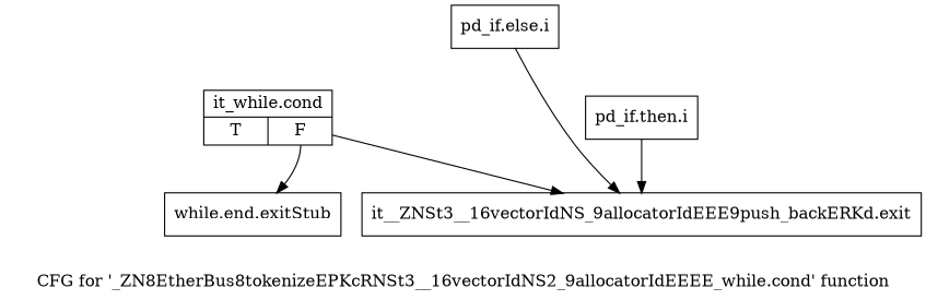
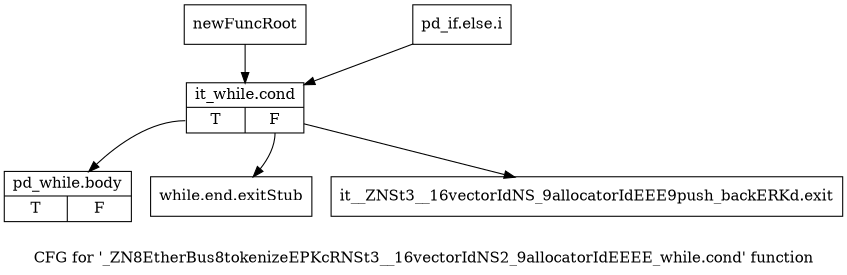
  digraph {
    label="CFG for '_ZN8EtherBus8tokenizeEPKcRNSt3__16vectorIdNS2_9allocatorIdEEEE_while.cond' function"
    node [shape=record]
+   n1 [label="{newFuncRoot}"]
    n2 [label="{it_while.cond|{<s0>T|<s1>F}}"]
    n3 [label="{while.end.exitStub}"]
+   n4 [label="{pd_while.body|{<s0>T|<s1>F}}"]
    n5 [label="{it__ZNSt3__16vectorIdNS_9allocatorIdEEE9push_backERKd.exit}"]
-   n6 [label="{pd_if.then.i}"]
    n7 [label="{pd_if.else.i}"]
+   n1 -> n2
    n2 -> n3 [tailport=s1]
+   n2 -> n4 [tailport=s0]
    n2 -> n5
-   n6 -> n5
-   n7 -> n5
+   n7 -> n2
  }
